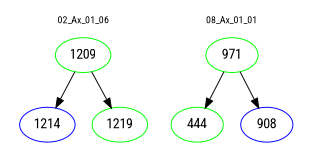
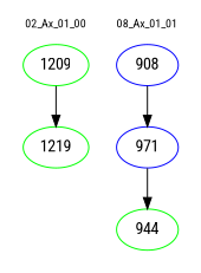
  digraph {
    fontname="Roboto Condensed"
    node [color=green fontname="Roboto Condensed"]
    edge [color=black fontname="Roboto Condensed"]
    n1 [label=1209]
-   n2 [color=blue label=1214]
    n3 [label=1219]
-   n4 [label=971]
-   n5 [label=444]
+   n4 [color=blue label=971]
+   n5 [label=944]
    n6 [color=blue label=908]
    subgraph cluster_1 {
      color=white
      fontsize=10
-     label="02_Ax_01_06"
+     label="02_Ax_01_00"
      n1
-     n2
      n3
    }
    subgraph cluster_2 {
      color=white
      fontsize=10
      label="08_Ax_01_01"
      n4
      n5
      n6
    }
-   n1 -> n2
    n1 -> n3
    n4 -> n5
-   n4 -> n6
+   n6 -> n4
  }
